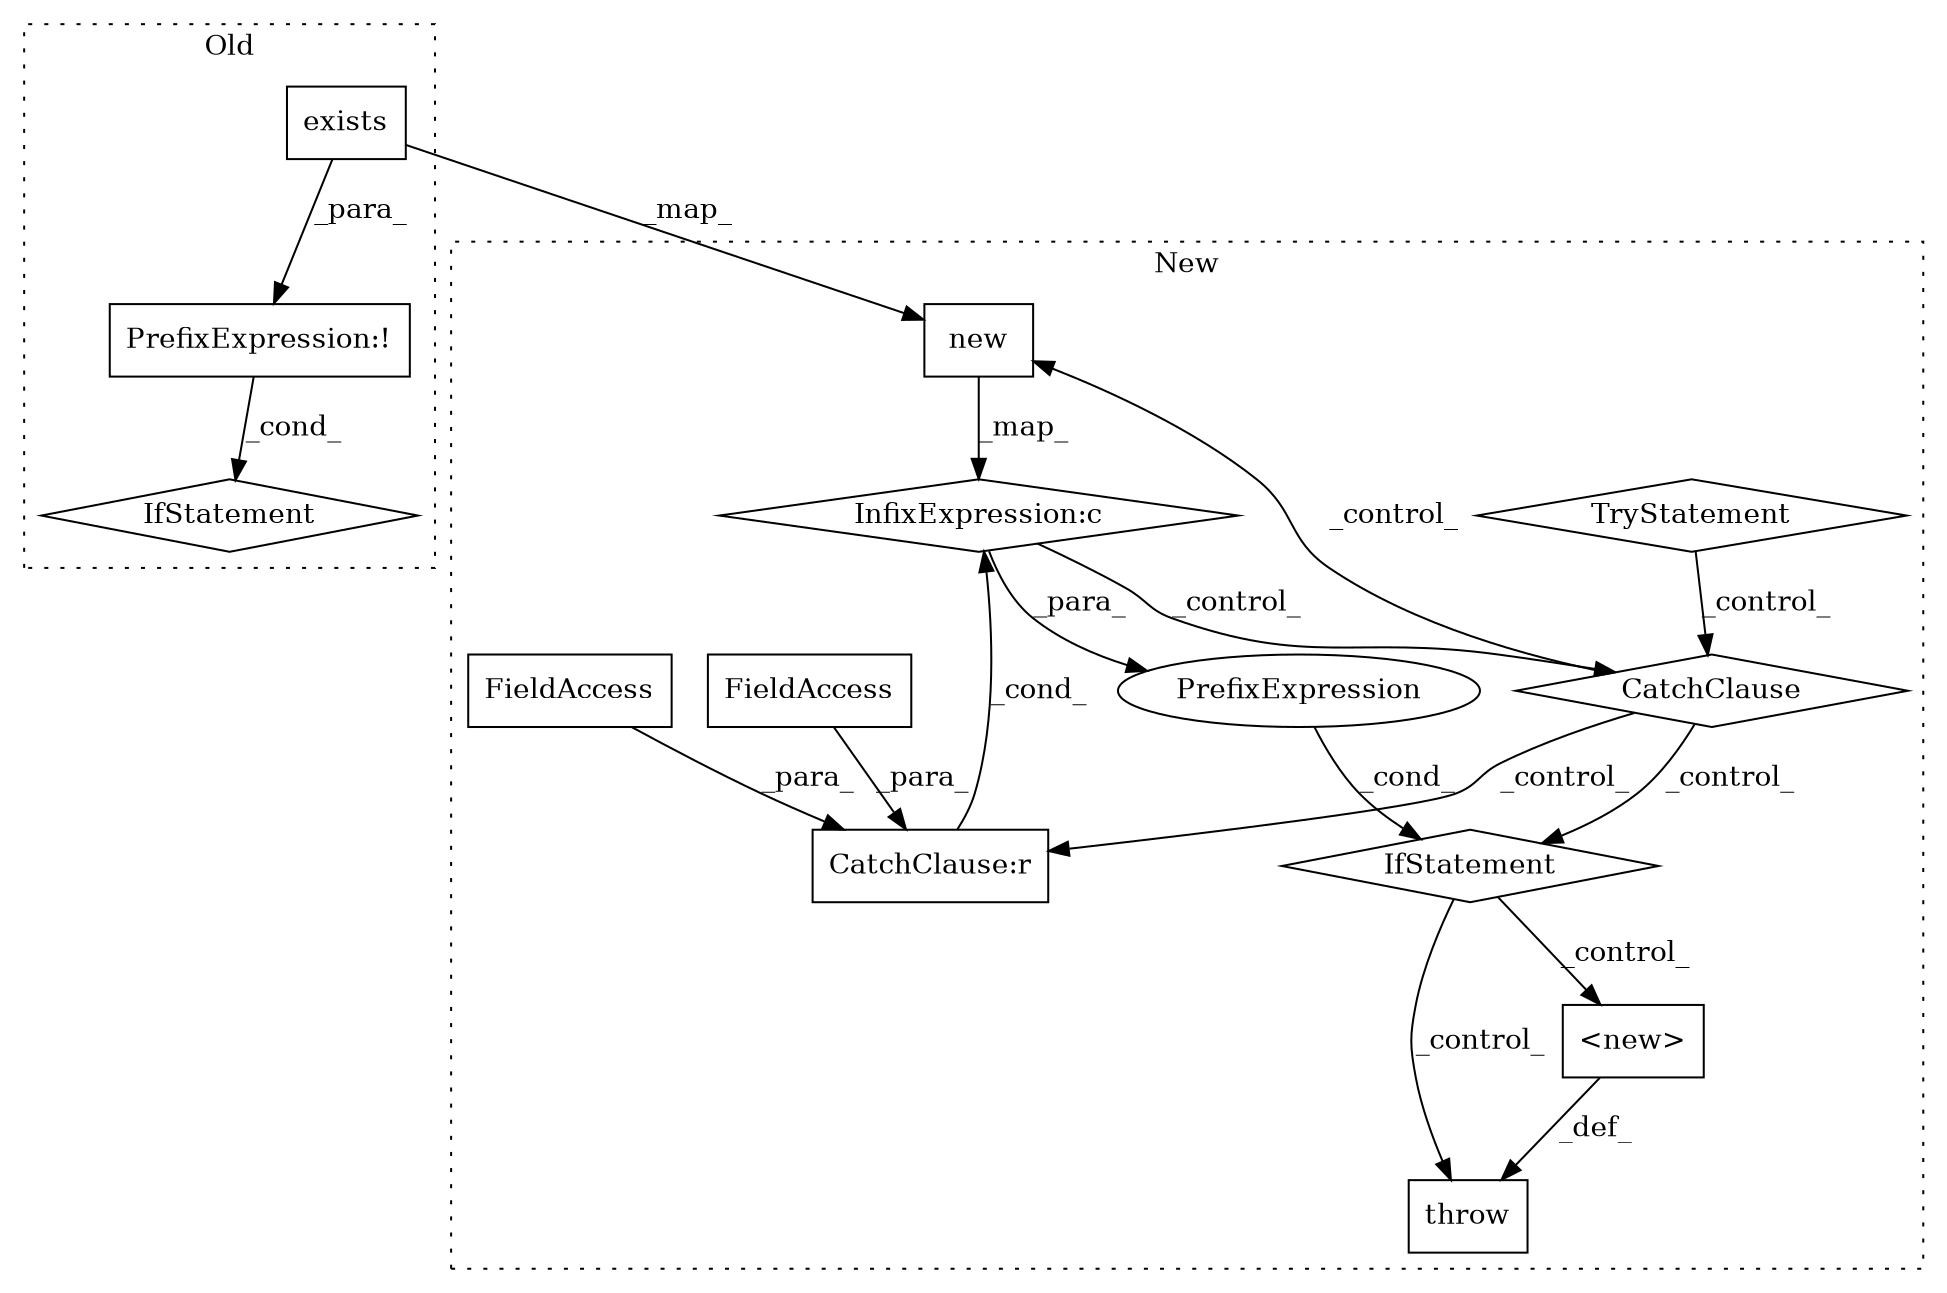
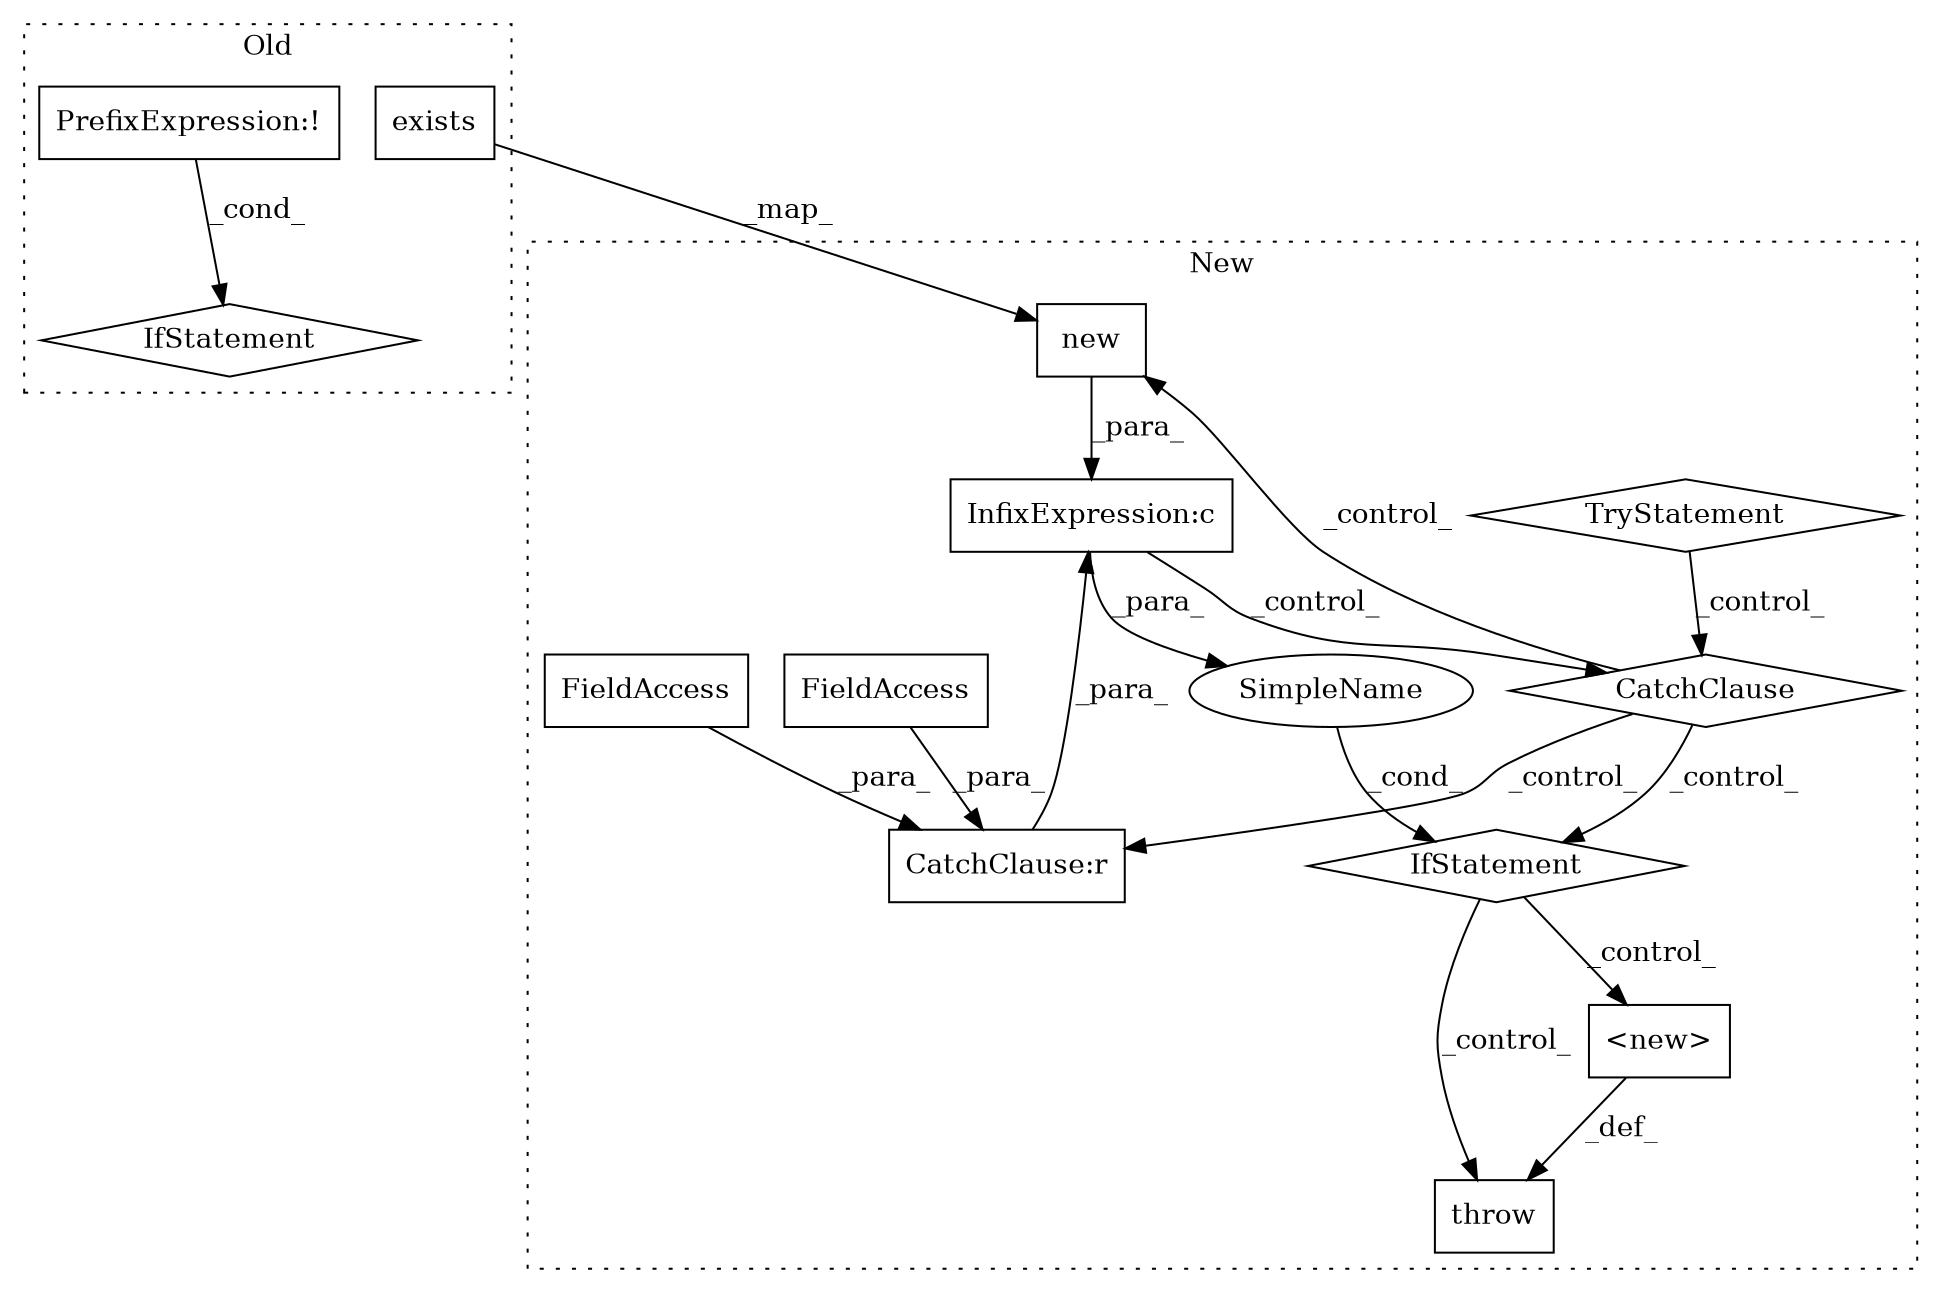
  digraph {
    node [a=32 l=4 shape=box]
    n1 [l="6,1" label=new s="23786,23817"]
    n2 [a=25 l="4,2" label=IfStatement s="23743,23818" shape=diamond]
    n3 [a=12 l="11,2" label=CatchClause s="23711,23733" shape=diamond]
-   n4 [a=42 label=PrefixExpression shape=ellipse l=""]
+   n4 [a=42 label=SimpleName shape=ellipse l=""]
    n5 [a=53 l=6 label=throw s=23856]
    n6 [a=27 label="CatchClause:r" s=23757]
-   n7 [a=27 label="InfixExpression:c" s=23774 shape=diamond]
+   n7 [a=27 label="InfixExpression:c" s=23774]
    n8 [a=54 label=TryStatement s=23652 shape=diamond]
    n9 [a=22 l=12 label=FieldAccess s=23761]
    n10 [a=22 l=9 label=FieldAccess s=23748]
    n11 [a=14 l=17 label="<new>" s=23862]
    n12 [l="7,1" label=exists s="23264,23296"]
    n13 [a=25 l="4,2" label=IfStatement s="23251,23297" shape=diamond]
    n14 [a=38 l=1 label="PrefixExpression:!" s=23255]
    subgraph cluster_1 {
      label=New
      style=dotted
      n1
      n2
      n3
      n4
      n5
      n6
      n7
      n8
      n9
      n10
      n11
    }
    subgraph cluster_2 {
      label=Old
      style=dotted
      n12
      n13
      n14
    }
-   n1 -> n7 [label=_map_]
+   n1 -> n7 [label=_para_]
    n2 -> n5 [label=_control_]
    n2 -> n11 [label=_control_]
    n3 -> n1 [label=_control_]
    n3 -> n2 [label=_control_]
    n3 -> n6 [label=_control_]
    n4 -> n2 [label=_cond_]
-   n6 -> n7 [label=_cond_]
+   n6 -> n7 [label=_para_]
    n7 -> n3 [label=_control_]
    n7 -> n4 [label=_para_]
    n8 -> n3 [label=_control_]
    n9 -> n6 [label=_para_]
    n10 -> n6 [label=_para_]
    n11 -> n5 [label=_def_]
    n12 -> n1 [label=_map_]
-   n12 -> n14 [label=_para_]
    n14 -> n13 [label=_cond_]
  }
